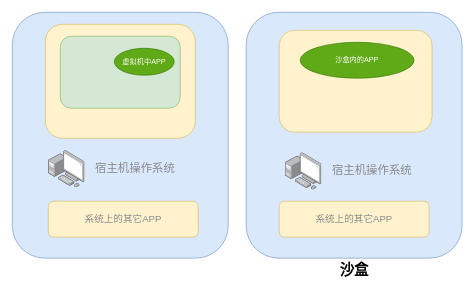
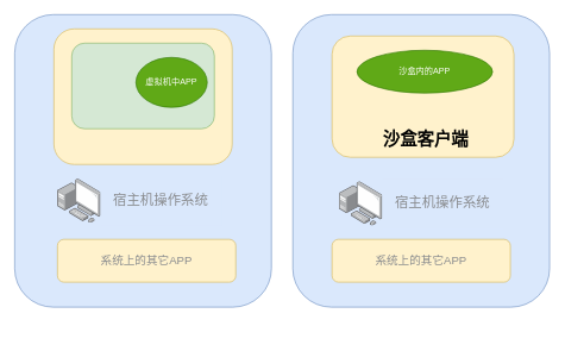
  <mxCell id="0" />
  <mxCell id="1" parent="0" />
  <mxCell id="2" value="" style="rounded=1;whiteSpace=wrap;html=1;fillColor=#dae8fc;strokeColor=#6c8ebf;" vertex="1" parent="1"><mxGeometry x="20" y="20" width="360" height="410" as="geometry" /></mxCell>
  <mxCell id="3" value="" style="rounded=1;whiteSpace=wrap;html=1;fillColor=#dae8fc;strokeColor=#6c8ebf;" vertex="1" parent="1"><mxGeometry x="410" y="20" width="360" height="410" as="geometry" /></mxCell>
  <mxCell id="4" value="" style="image;points=[];aspect=fixed;html=1;align=center;shadow=0;dashed=0;image=img/lib/allied_telesis/computer_and_terminals/Personal_Computer_with_Server.svg;" vertex="1" parent="1"><mxGeometry x="80" y="250" width="62.4" height="62.4" as="geometry" /></mxCell>
  <mxCell id="5" value="宿主机操作系统" style="rounded=0;whiteSpace=wrap;html=1;fillColor=#dae8fc;strokeColor=none;fontColor=#898b8e;labelBackgroundColor=none;fontSize=19;direction=south;" vertex="1" parent="1"><mxGeometry x="140" y="246.2" width="170" height="70" as="geometry" /></mxCell>
  <mxCell id="6" value="" style="image;points=[];aspect=fixed;html=1;align=center;shadow=0;dashed=0;image=img/lib/allied_telesis/computer_and_terminals/Personal_Computer_with_Server.svg;" vertex="1" parent="1"><mxGeometry x="475" y="253.8" width="62.4" height="62.4" as="geometry" /></mxCell>
  <mxCell id="7" value="宿主机操作系统" style="rounded=0;whiteSpace=wrap;html=1;fillColor=#dae8fc;strokeColor=none;fontColor=#898b8e;labelBackgroundColor=none;fontSize=19;direction=south;" vertex="1" parent="1"><mxGeometry x="535" y="250" width="170" height="70" as="geometry" /></mxCell>
  <mxCell id="8" value="系统上的其它APP" style="rounded=1;whiteSpace=wrap;html=1;fillColor=#fff2cc;strokeColor=#d6b656;fontSize=16;fontColor=#898b8e;" vertex="1" parent="1"><mxGeometry x="80" y="335" width="250" height="60" as="geometry" /></mxCell>
  <mxCell id="9" value="系统上的其它APP" style="rounded=1;whiteSpace=wrap;html=1;fillColor=#fff2cc;strokeColor=#d6b656;fontSize=16;fontColor=#898b8e;" vertex="1" parent="1"><mxGeometry x="465" y="335" width="250" height="60" as="geometry" /></mxCell>
  <mxCell id="10" value="" style="rounded=1;whiteSpace=wrap;html=1;fillColor=#fff2cc;strokeColor=#d6b656;" vertex="1" parent="1"><mxGeometry x="75" y="40" width="250" height="190" as="geometry" /></mxCell>
  <mxCell id="11" value="" style="rounded=1;whiteSpace=wrap;html=1;fillColor=#d5e8d4;strokeColor=#82b366;" vertex="1" parent="1"><mxGeometry x="100" y="60" width="200" height="120" as="geometry" /></mxCell>
- <mxCell id="12" value="虚拟机中APP" style="ellipse;html=1;fillColor=#60a917;fontColor=#ffffff;strokeColor=#2D7600;whiteSpace=wrap;" vertex="1" parent="1"><mxGeometry x="190" y="80" width="100" height="45" as="geometry" /></mxCell>
+ <mxCell id="12" value="虚拟机中APP" style="ellipse;html=1;fillColor=#60a917;fontColor=#ffffff;strokeColor=#2D7600;whiteSpace=wrap;" vertex="1" parent="1"><mxGeometry x="190" y="80" width="100" height="70" as="geometry" /></mxCell>
  <mxCell id="13" value="" style="rounded=1;whiteSpace=wrap;html=1;fillColor=#fff2cc;strokeColor=#d6b656;" vertex="1" parent="1"><mxGeometry x="465" y="50" width="255" height="170" as="geometry" /></mxCell>
+ <mxCell id="14" value="沙盒客户端" style="text;strokeColor=none;fillColor=none;html=1;fontSize=24;fontStyle=1;verticalAlign=middle;align=center;" vertex="1" parent="1"><mxGeometry x="492.5" y="175" width="207.5" height="40" as="geometry" /></mxCell>
  <mxCell id="15" value="沙盒内的APP" style="ellipse;html=1;fillColor=#60a917;fontColor=#ffffff;strokeColor=#2D7600;whiteSpace=wrap;" vertex="1" parent="1"><mxGeometry x="500" y="70" width="190" height="60" as="geometry" /></mxCell>
- <mxCell id="16" value="沙盒" style="text;strokeColor=none;fillColor=none;html=1;fontSize=24;fontStyle=1;verticalAlign=middle;align=center;" vertex="1" parent="1"><mxGeometry x="540" y="430" width="100" height="40" as="geometry" /></mxCell>
